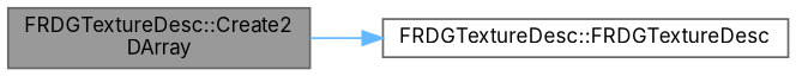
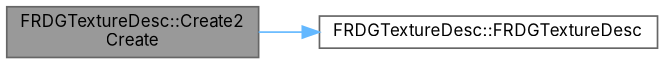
  digraph {
    rankdir=LR
    fontname=Inter
    node [fontname=Inter fontsize=10 shape=box style=filled]
-   n1 [color=gray40 fillcolor=grey60 fontcolor=black height=0.2 label="FRDGTextureDesc::Create2\lDArray" width=0.4]
+   n1 [color=gray40 fillcolor=grey60 fontcolor=black height=0.2 label="FRDGTextureDesc::Create2\lCreate" width=0.4]
    n2 [color=grey40 fillcolor=white height=0.2 label="FRDGTextureDesc::FRDGTextureDesc" width=0.4]
    n1 -> n2 [color=steelblue1 fontname=Inter fontsize=10 labelfontname=Helvetica labelfontsize=10 style=solid]
  }
